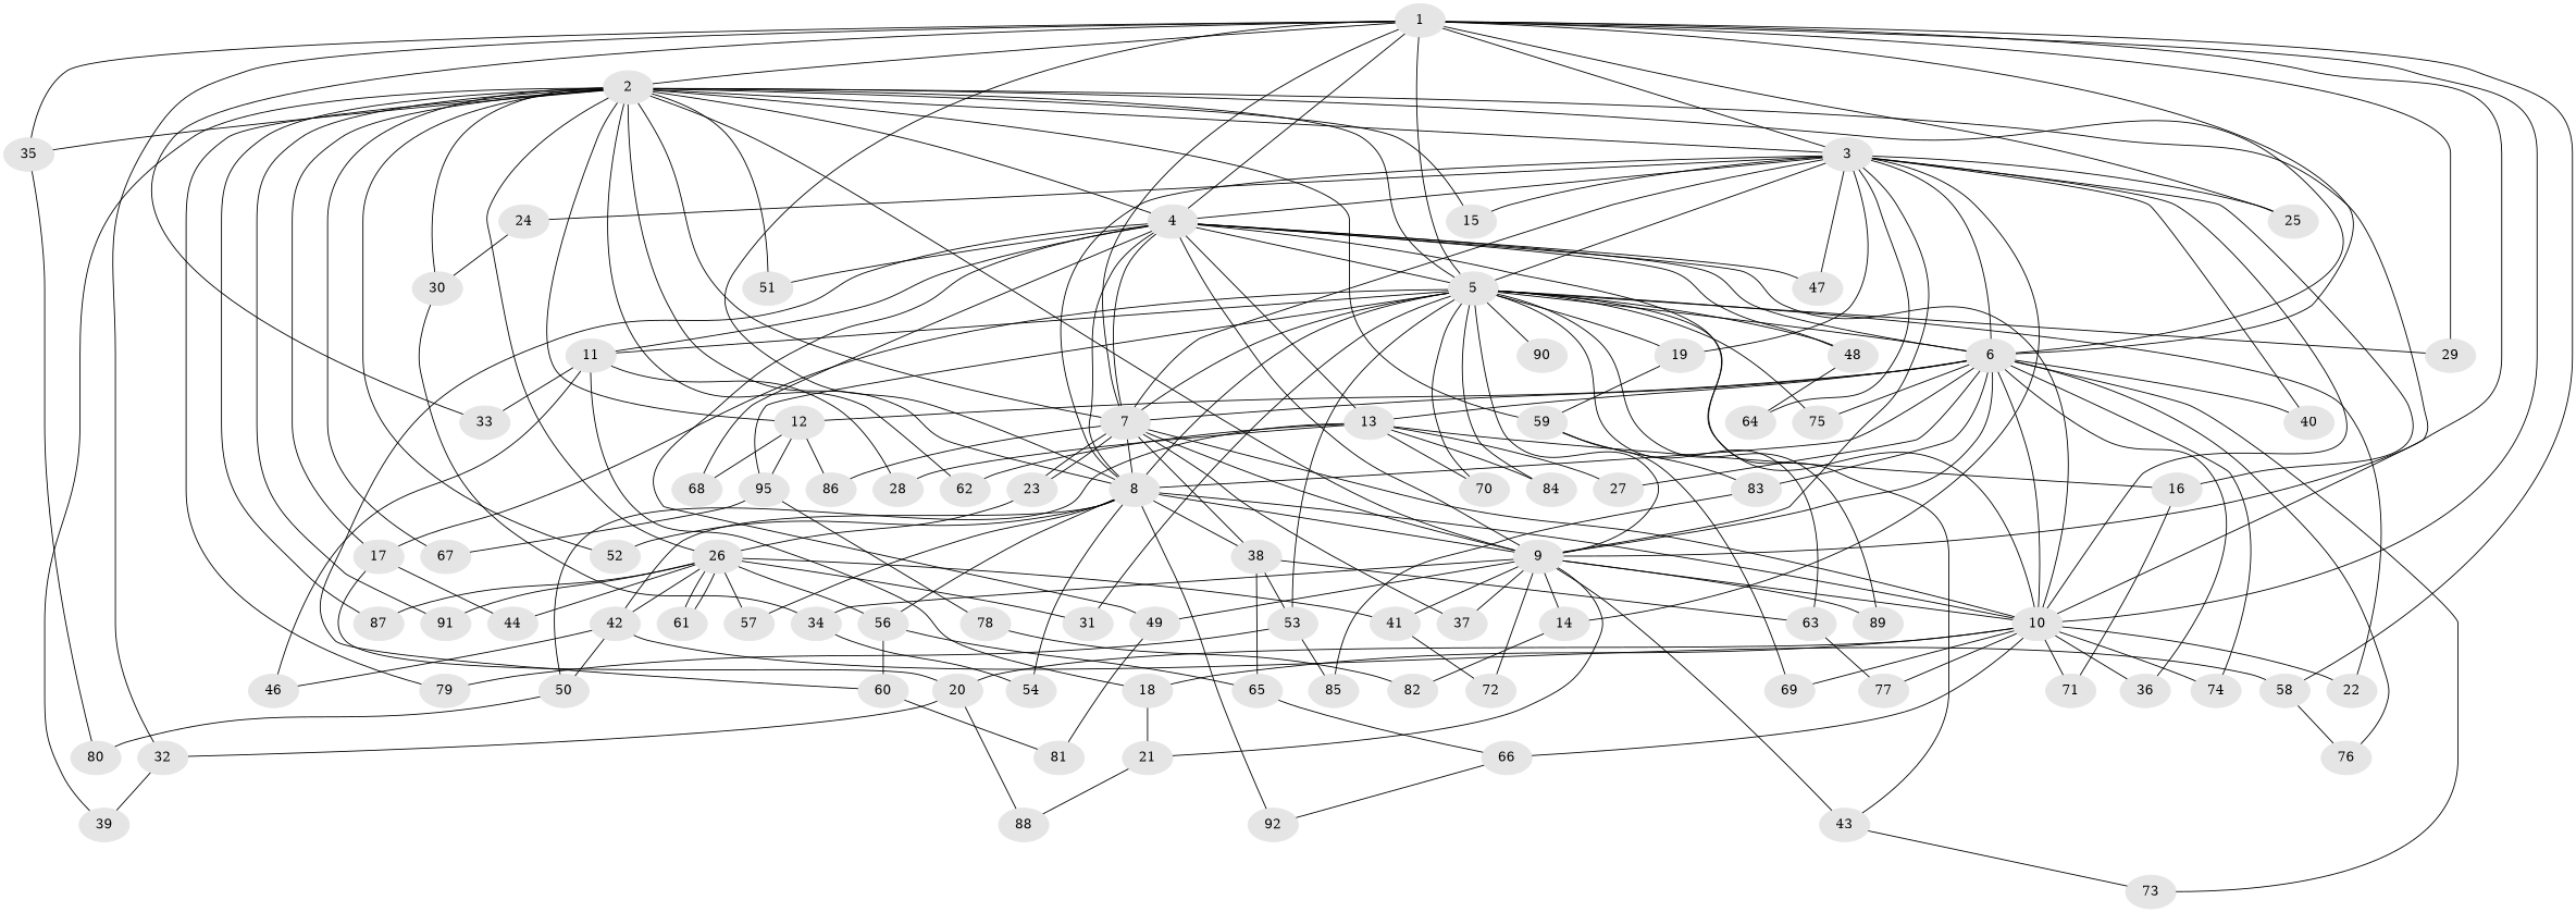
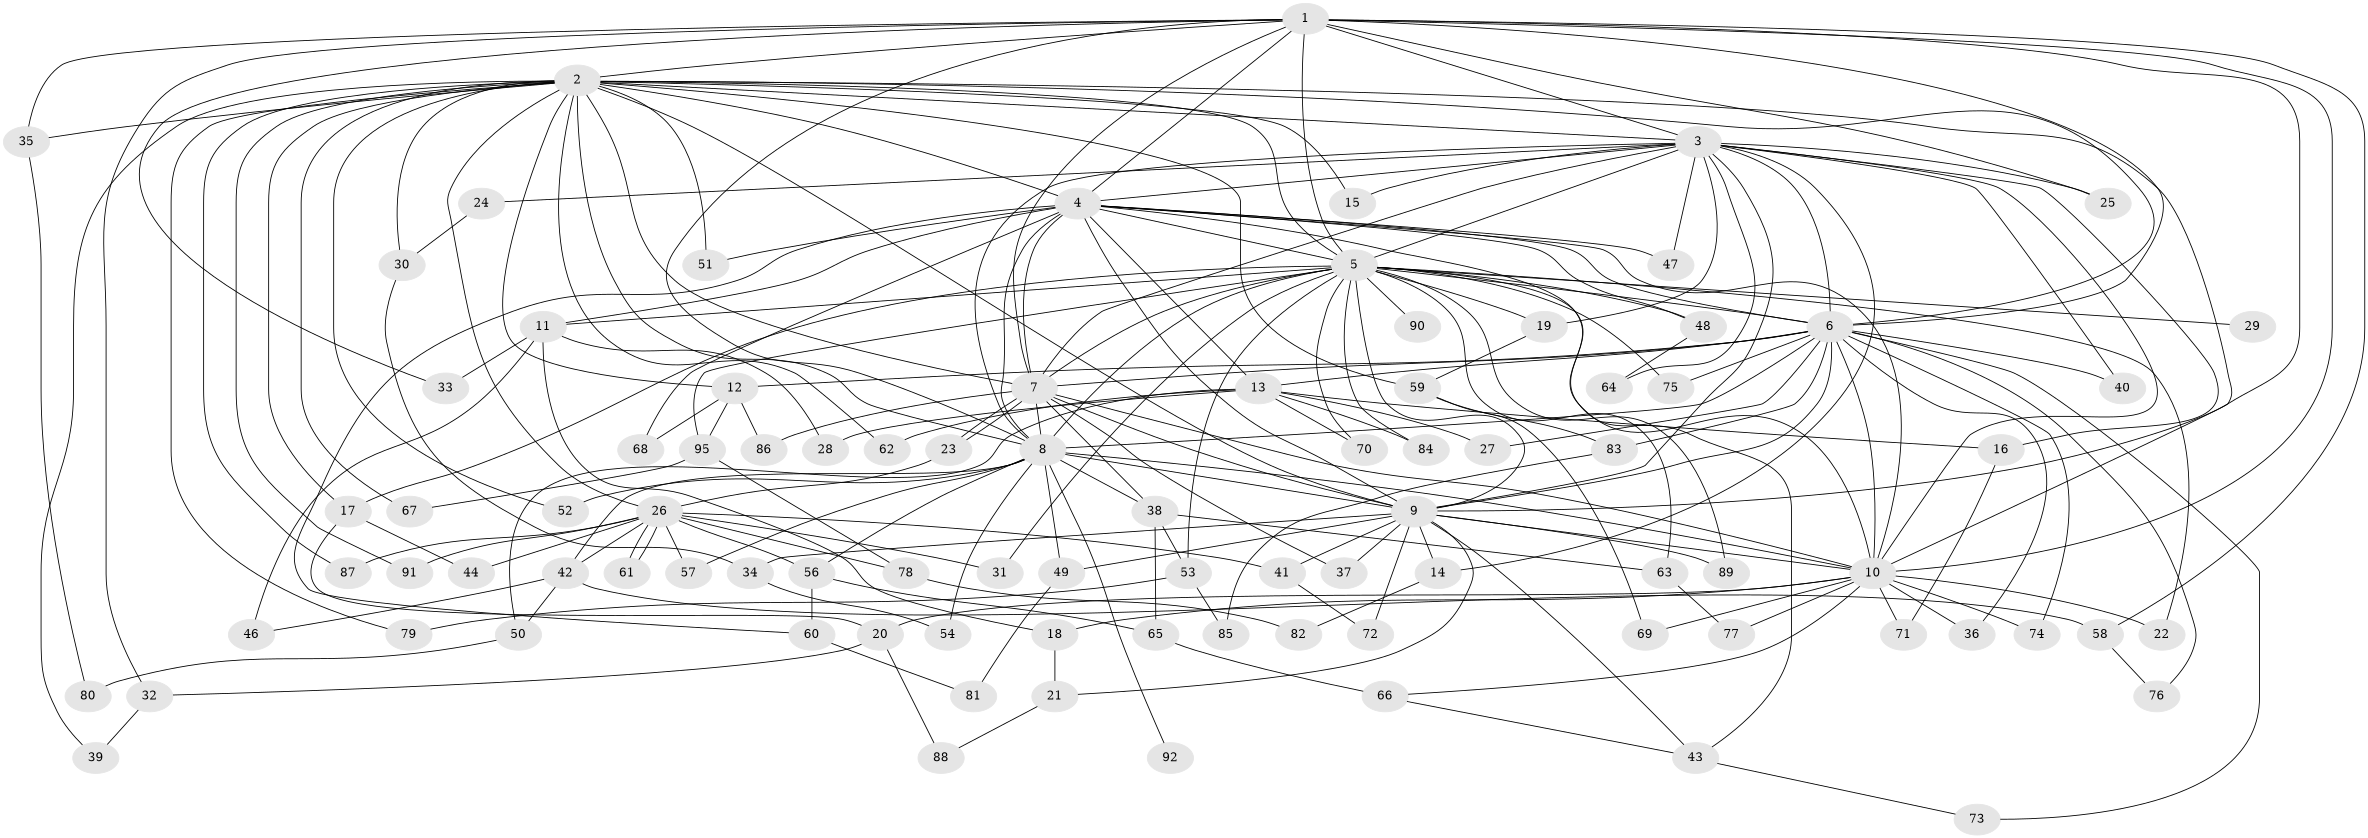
  graph {
    node [color=gray90 style=filled]
    1
    2
    3
    4
    5
    6
    7
    8
    9
    10
    25
    29
    32
    33
    35
    58
    12
    15
    17
    26
    30
    39
    51
    52
    59
    62
    67
    79
    87
    91
    14
    16
    19
    24
    40
    47
    64
    11
    13
    43
    48
    49
    60
    68
    22
    31
    53
    n48 [label=95]
    63
    70
    75
    84
    89
    90
    27
    36
    73
    74
    76
    83
    23
    37
    38
    86
    42
    54
    56
    57
    92
    21
    34
    41
    72
    18
    20
    66
    69
    71
    77
    80
    44
    61
    78
    82
    28
    46
    50
    81
    85
    65
    88
    1 -- 2
    1 -- 3
    1 -- 4
    1 -- 5
    1 -- 6
    1 -- 7
    1 -- 8
    1 -- 9
    1 -- 10
    1 -- 25
-   1 -- 29
    1 -- 32
    1 -- 33
    1 -- 35
    1 -- 58
    2 -- 3
    2 -- 4
    2 -- 5
    2 -- 6
    2 -- 7
    2 -- 8
    2 -- 9
    2 -- 10
    2 -- 35
    2 -- 12
    2 -- 15
    2 -- 17
    2 -- 26
    2 -- 30
    2 -- 39
    2 -- 51
    2 -- 52
    2 -- 59
    2 -- 62
    2 -- 67
    2 -- 79
    2 -- 87
    2 -- 91
    3 -- 4
    3 -- 5
    3 -- 6
    3 -- 7
    3 -- 8
    3 -- 9
    3 -- 10
    3 -- 25
    3 -- 15
    3 -- 14
    3 -- 16
    3 -- 19
    3 -- 24
    3 -- 40
    3 -- 47
    3 -- 64
    4 -- 5
    4 -- 6
    4 -- 7
    4 -- 8
    4 -- 9
    4 -- 10
    4 -- 51
    4 -- 47
    4 -- 11
    4 -- 13
    4 -- 43
    4 -- 48
-   4 -- 49
+   8 -- 49
    4 -- 60
    4 -- 68
    5 -- 6
    5 -- 7
    5 -- 8
    5 -- 9
    5 -- 10
    5 -- 29
    5 -- 17
    5 -- 19
    5 -- 11
    5 -- 48
    5 -- 22
    5 -- 31
    5 -- 53
    5 -- n48
    5 -- 63
    5 -- 70
    5 -- 75
    5 -- 84
    5 -- 89
    5 -- 90
    6 -- 7
    6 -- 8
    6 -- 9
    6 -- 10
    6 -- 12
    6 -- 40
    6 -- 13
    6 -- 75
    6 -- 27
    6 -- 36
    6 -- 73
    6 -- 74
    6 -- 76
    6 -- 83
    7 -- 8
    7 -- 9
    7 -- 10
    7 -- 23
    7 -- 23
    7 -- 37
    7 -- 38
    7 -- 86
    8 -- 9
    8 -- 10
    8 -- 52
    8 -- 38
    8 -- 42
    8 -- 54
    8 -- 56
    8 -- 57
    8 -- 92
    9 -- 10
    9 -- 14
    9 -- 43
    9 -- 49
    9 -- 89
    9 -- 37
    9 -- 21
    9 -- 34
    9 -- 41
    9 -- 72
    10 -- 22
    10 -- 36
    10 -- 74
    10 -- 18
    10 -- 20
    10 -- 66
    10 -- 69
    10 -- 71
    10 -- 77
    32 -- 39
    35 -- 80
    58 -- 76
    12 -- 68
    12 -- n48
    12 -- 86
    17 -- 20
    17 -- 44
    26 -- 87
    26 -- 91
    26 -- 31
    26 -- 42
    26 -- 56
    26 -- 57
    26 -- 41
    26 -- 44
    26 -- 61
    26 -- 61
+   26 -- 78
    30 -- 34
    59 -- 83
    59 -- 69
    14 -- 82
    16 -- 71
    19 -- 59
    24 -- 30
    11 -- 33
    11 -- 18
    11 -- 28
    11 -- 46
    13 -- 62
    13 -- 16
    13 -- 70
    13 -- 84
    13 -- 27
    13 -- 28
    13 -- 50
    43 -- 73
    48 -- 64
    49 -- 81
    60 -- 81
    53 -- 79
    53 -- 85
    n48 -- 67
    n48 -- 78
    63 -- 77
    83 -- 85
    23 -- 26
    38 -- 53
    38 -- 63
    38 -- 65
    42 -- 58
    42 -- 46
    42 -- 50
    56 -- 60
    56 -- 65
    21 -- 88
    34 -- 54
    41 -- 72
    18 -- 21
    20 -- 32
    20 -- 88
-   66 -- 92
+   66 -- 43
    78 -- 82
    50 -- 80
    65 -- 66
  }
